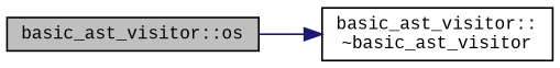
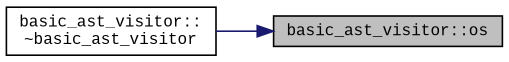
  digraph {
    rankdir=LR
    fontname="Liberation Mono"
    node [color=black fontname="Liberation Mono" fontsize=10 shape=record style=filled]
    n1 [fillcolor=grey75 fontcolor=black height=0.2 label="basic_ast_visitor::os" width=0.4]
    n2 [fillcolor=white height=0.2 label="basic_ast_visitor::\l~basic_ast_visitor" width=0.4]
-   n1 -> n2 [color=midnightblue fontname="Liberation Mono" fontsize=10 labelfontname=Helvetica labelfontsize=10 style=solid]
+   n2 -> n1 [color=midnightblue fontname="Liberation Mono" fontsize=10 labelfontname=Helvetica labelfontsize=10 style=solid]
  }
